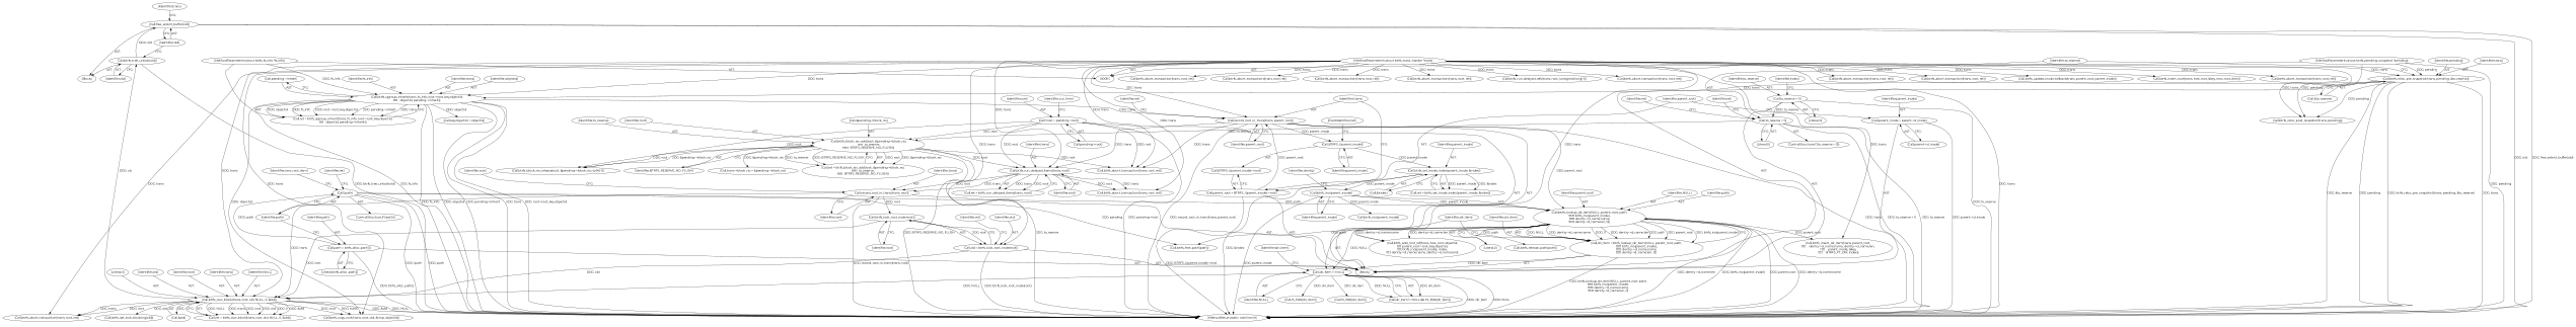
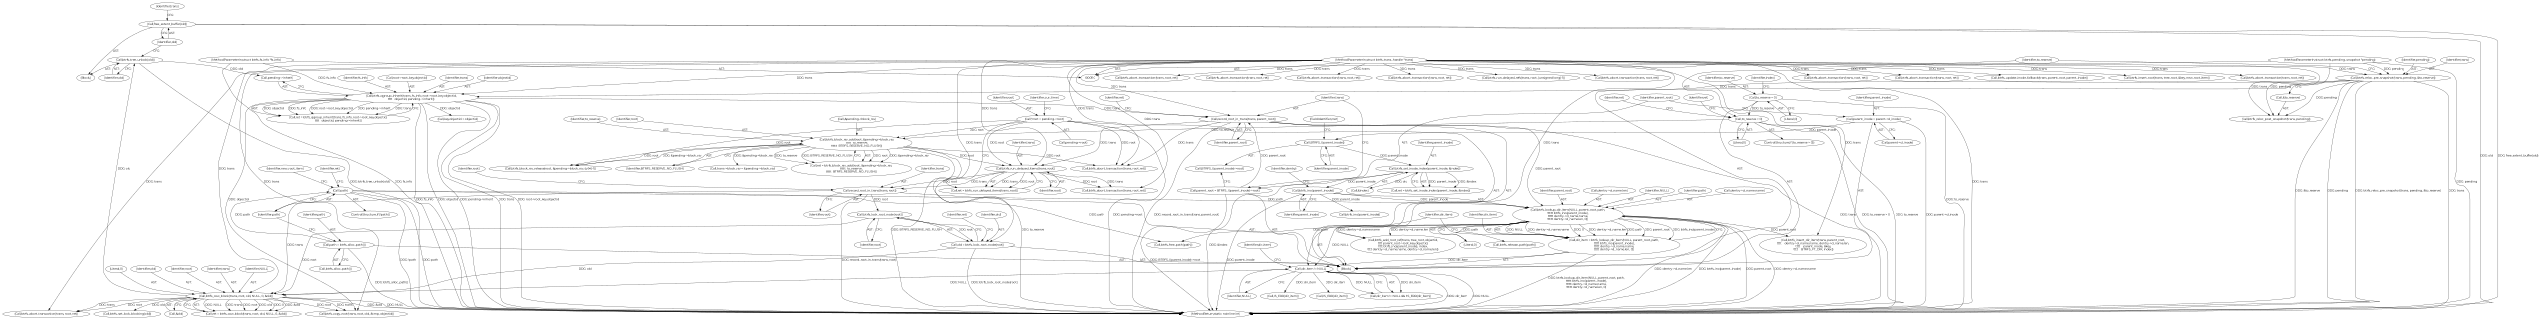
  digraph {
    fontname=Montserrat
    node [fontname=Montserrat]
    edge [fontname=Montserrat]
    n1 [label="(Call,free_extent_buffer(old))"]
    n2 [label="(Identifier,old)"]
    n3 [label="(Block,)"]
    n4 [label="(MethodReturn,static noinline int)"]
    n5 [label="(Call,btrfs_tree_unlock(old))"]
    n6 [label="(Identifier,old)"]
    n7 [label="(Call,btrfs_cow_block(trans, root, old, NULL, 0, &old))"]
    n8 [label="(Call,btrfs_set_lock_blocking(old))"]
    n9 [label="(Call,btrfs_copy_root(trans, root, old, &tmp, objectid))"]
    n10 [label="(Call,btrfs_abort_transaction(trans, root, ret))"]
    n11 [label="(Call,&old)"]
    n12 [label="(Call,ret = btrfs_cow_block(trans, root, old, NULL, 0, &old))"]
    n13 [label="(Call,record_root_in_trans(trans, root))"]
    n14 [label="(Call,btrfs_lock_root_node(root))"]
    n15 [label="(Identifier,root)"]
    n16 [label="(Block,)"]
    n17 [label="(Call,old = btrfs_lock_root_node(root))"]
    n18 [label="(Identifier,root)"]
    n19 [label="(Call,btrfs_run_delayed_items(trans, root))"]
    n20 [label="(Identifier,root)"]
    n21 [label="(Call,btrfs_abort_transaction(trans, root, ret))"]
    n22 [label="(Call,ret = btrfs_run_delayed_items(trans, root))"]
    n23 [label="(Call,record_root_in_trans(trans, parent_root))"]
    n24 [label="(Call,btrfs_lookup_dir_item(NULL, parent_root, path,\n\t\t\t\t\t btrfs_ino(parent_inode),\n\t\t\t\t\t dentry->d_name.name,\n\t\t\t\t\t dentry->d_name.len, 0))"]
    n25 [label="(Call,btrfs_abort_transaction(trans, root, ret))"]
    n26 [label="(Identifier,parent_root)"]
    n27 [label="(Call,btrfs_add_root_ref(trans, tree_root, objectid,\n\t\t\t\t parent_root->root_key.objectid,\n\t\t\t\t btrfs_ino(parent_inode), index,\n\t\t\t\t dentry->d_name.name, dentry->d_name.len))"]
    n28 [label="(Call,btrfs_insert_dir_item(trans, parent_root,\n\t\t\t\t    dentry->d_name.name, dentry->d_name.len,\n \t\t\t\t    parent_inode, &key,\n \t\t\t\t    BTRFS_FT_DIR, index))"]
    n29 [label="(Call,dir_item != NULL)"]
    n30 [label="(Call,dir_item = btrfs_lookup_dir_item(NULL, parent_root, path,\n\t\t\t\t\t btrfs_ino(parent_inode),\n\t\t\t\t\t dentry->d_name.name,\n\t\t\t\t\t dentry->d_name.len, 0))"]
    n31 [label="(Literal,0)"]
    n32 [label="(Call,btrfs_free_path(path))"]
    n33 [label="(Call,btrfs_release_path(path))"]
    n34 [label="(Call,btrfs_qgroup_inherit(trans, fs_info, root->root_key.objectid,\n\t\t\t\t   objectid, pending->inherit))"]
    n35 [label="(Call,key.objectid = objectid)"]
    n36 [label="(Call,pending->inherit)"]
    n37 [label="(Call,ret = btrfs_qgroup_inherit(trans, fs_info, root->root_key.objectid,\n\t\t\t\t   objectid, pending->inherit))"]
    n38 [label="(Call,btrfs_reloc_pre_snapshot(trans, pending, &to_reserve))"]
    n39 [label="(Call,btrfs_reloc_post_snapshot(trans, pending))"]
    n40 [label="(Call,&to_reserve)"]
    n41 [label="(MethodParameterIn,struct btrfs_trans_handle *trans)"]
    n42 [label="(Call,btrfs_abort_transaction(trans, root, ret))"]
    n43 [label="(Call,btrfs_abort_transaction(trans, root, ret))"]
    n44 [label="(Call,btrfs_update_inode_fallback(trans, parent_root, parent_inode))"]
    n45 [label="(Call,btrfs_insert_root(trans, tree_root, &key, new_root_item))"]
    n46 [label="(Call,btrfs_abort_transaction(trans, root, ret))"]
    n47 [label="(Call,btrfs_abort_transaction(trans, root, ret))"]
    n48 [label="(Call,btrfs_abort_transaction(trans, root, ret))"]
    n49 [label="(Call,btrfs_abort_transaction(trans, root, ret))"]
    n50 [label="(Call,btrfs_abort_transaction(trans, root, ret))"]
    n51 [label="(Call,btrfs_run_delayed_refs(trans, root, (unsigned long)-1))"]
    n52 [label="(Call,btrfs_abort_transaction(trans, root, ret))"]
    1000110
    n54 [label="(MethodParameterIn,struct btrfs_pending_snapshot *pending)"]
    n55 [label="(MethodParameterIn,struct btrfs_fs_info *fs_info)"]
    n56 [label="(Call,parent_root = BTRFS_I(parent_inode)->root)"]
    n57 [label="(Call,BTRFS_I(parent_inode)->root)"]
    n58 [label="(Call,*root = pending->root)"]
    n59 [label="(Call,btrfs_block_rsv_add(root, &pending->block_rsv,\n\t\t\t\t\t  to_reserve,\n\t\t\t\t\t  BTRFS_RESERVE_NO_FLUSH))"]
    n60 [label="(Call,btrfs_block_rsv_release(root, &pending->block_rsv, (u64)-1))"]
    n61 [label="(Call,pending->root)"]
    n62 [label="(Identifier,BTRFS_RESERVE_NO_FLUSH)"]
    n63 [label="(Call,trans->block_rsv = &pending->block_rsv)"]
    n64 [label="(Call,ret = btrfs_block_rsv_add(root, &pending->block_rsv,\n\t\t\t\t\t  to_reserve,\n\t\t\t\t\t  BTRFS_RESERVE_NO_FLUSH))"]
    n65 [label="(Call,to_reserve > 0)"]
    n66 [label="(Literal,0)"]
    n67 [label="(ControlStructure,if (to_reserve > 0))"]
    n68 [label="(Call,to_reserve = 0)"]
    n69 [label="(Literal,0)"]
    n70 [label="(Call,dir_item != NULL && !IS_ERR(dir_item))"]
    n71 [label="(Identifier,NULL)"]
    n72 [label="(Call,IS_ERR(dir_item))"]
    n73 [label="(Call,IS_ERR(dir_item))"]
    n74 [label="(Call,!path)"]
    n75 [label="(Identifier,path)"]
    n76 [label="(ControlStructure,if (!path))"]
    n77 [label="(Call,path = btrfs_alloc_path())"]
-   n78 [label="(Literal,btrfs_alloc_path())"]
+   n78 [label="(Call,btrfs_alloc_path())"]
    n79 [label="(Call,btrfs_ino(parent_inode))"]
    n80 [label="(Call,btrfs_ino(parent_inode))"]
    n81 [label="(Identifier,parent_inode)"]
    n82 [label="(Call,btrfs_set_inode_index(parent_inode, &index))"]
    n83 [label="(Call,&index)"]
    n84 [label="(Call,ret = btrfs_set_inode_index(parent_inode, &index))"]
    n85 [label="(Call,BTRFS_I(parent_inode))"]
    n86 [label="(Identifier,parent_inode)"]
    n87 [label="(Call,parent_inode = parent->d_inode)"]
    n88 [label="(Call,parent->d_inode)"]
    n89 [label="(Identifier,trans)"]
    n90 [label="(Identifier,NULL)"]
+   n91 [label="(Call,dentry->d_name.len)"]
    n92 [label="(Identifier,parent_inode)"]
    n93 [label="(Identifier,ret)"]
    n94 [label="(Identifier,NULL)"]
    n95 [label="(Identifier,dentry)"]
    n96 [label="(Identifier,path)"]
    n97 [label="(Identifier,to_reserve)"]
    n98 [label="(Identifier,cur_time)"]
    n99 [label="(Identifier,ret)"]
    n100 [label="(Identifier,ret)"]
+   n101 [label="(Call,dentry->d_name.name)"]
    n102 [label="(Identifier,dir_item)"]
    n103 [label="(Identifier,dir_item)"]
    n104 [label="(Identifier,trans)"]
    n105 [label="(Identifier,ret)"]
    n106 [label="(Identifier,parent_root)"]
    n107 [label="(Identifier,parent_root)"]
    n108 [label="(Literal,0)"]
    n109 [label="(Identifier,ret)"]
    n110 [label="(Identifier,trans)"]
    n111 [label="(Identifier,path)"]
    n112 [label="(Identifier,parent_inode)"]
    n113 [label="(Identifier,objectid)"]
    n114 [label="(Identifier,trans)"]
    n115 [label="(Identifier,index)"]
    n116 [label="(Identifier,fs_info)"]
    n117 [label="(Identifier,to_reserve)"]
    n118 [label="(Identifier,pending)"]
    n119 [label="(Identifier,dir_item)"]
+   n120 [label="(Call,root->root_key.objectid)"]
    n121 [label="(Identifier,root)"]
    n122 [label="(Identifier,root)"]
    n123 [label="(Identifier,old)"]
    n124 [label="(Identifier,root)"]
    n125 [label="(Identifier,root)"]
    n126 [label="(Call,&pending->block_rsv)"]
    n127 [label="(Identifier,to_reserve)"]
    n128 [label="(Identifier,new_root_item)"]
    n129 [label="(Identifier,old)"]
    n130 [label="(Identifier,trans)"]
    n131 [label="(Identifier,trans)"]
    n132 [label="(Identifier,trans)"]
    n133 [label="(FieldIdentifier,root)"]
    n1 -> n2 [label="CFG: "]
    n1 -> n3 [label="AST: "]
    n1 -> n4 [label="DDG: old"]
    n1 -> n4 [label="DDG: free_extent_buffer(old)"]
    n2 -> n1 [label="AST: "]
    n2 -> n5 [label="CFG: "]
-   n5 -> n1 [label="DDG: old"]
+   n5 -> n36 [label="DDG: old"]
    n5 -> n3 [label="AST: "]
    n5 -> n4 [label="DDG: btrfs_tree_unlock(old)"]
    n5 -> n6 [label="CFG: "]
    n6 -> n5 [label="AST: "]
    n7 -> n4 [label="DDG: &old"]
    n7 -> n4 [label="DDG: NULL"]
    n7 -> n5 [label="DDG: old"]
    n7 -> n8 [label="DDG: old"]
    n7 -> n9 [label="DDG: trans"]
    n7 -> n9 [label="DDG: root"]
    n7 -> n10 [label="DDG: trans"]
    n7 -> n10 [label="DDG: root"]
-   n7 -> n11 [label="DDG: "]
+   n7 -> n11 [label="CFG: "]
    n7 -> n12 [label="AST: "]
    n7 -> n12 [label="DDG: NULL"]
    n7 -> n12 [label="DDG: trans"]
    n7 -> n12 [label="DDG: root"]
    n7 -> n12 [label="DDG: old"]
    n7 -> n12 [label="DDG: 0"]
    n7 -> n12 [label="DDG: &old"]
    n11 -> n7 [label="AST: "]
    n12 -> n7 [label="CFG: "]
    n13 -> n4 [label="DDG: record_root_in_trans(trans, root)"]
    n13 -> n7 [label="DDG: trans"]
    n13 -> n14 [label="DDG: root"]
    n13 -> n15 [label="CFG: "]
    n13 -> n16 [label="AST: "]
    n14 -> n7 [label="DDG: root"]
    n14 -> n17 [label="AST: "]
    n14 -> n17 [label="DDG: root"]
    n14 -> n18 [label="CFG: "]
    n15 -> n13 [label="AST: "]
    n17 -> n4 [label="DDG: btrfs_lock_root_node(root)"]
    n17 -> n7 [label="DDG: old"]
    n17 -> n14 [label="CFG: "]
    n17 -> n16 [label="AST: "]
    n18 -> n14 [label="AST: "]
    n19 -> n13 [label="DDG: trans"]
    n19 -> n13 [label="DDG: root"]
    n19 -> n20 [label="CFG: "]
    n19 -> n21 [label="DDG: trans"]
    n19 -> n21 [label="DDG: root"]
    n19 -> n22 [label="AST: "]
    n19 -> n22 [label="DDG: trans"]
    n19 -> n22 [label="DDG: root"]
    n20 -> n19 [label="AST: "]
    n22 -> n19 [label="CFG: "]
    n23 -> n4 [label="DDG: trans"]
    n23 -> n4 [label="DDG: record_root_in_trans(trans, parent_root)"]
    n23 -> n16 [label="AST: "]
    n23 -> n19 [label="DDG: trans"]
    n23 -> n24 [label="DDG: parent_root"]
    n23 -> n25 [label="DDG: trans"]
    n23 -> n26 [label="CFG: "]
    n24 -> n4 [label="DDG: dentry->d_name.len"]
    n24 -> n4 [label="DDG: btrfs_ino(parent_inode)"]
    n24 -> n4 [label="DDG: parent_root"]
    n24 -> n4 [label="DDG: dentry->d_name.name"]
    n24 -> n27 [label="DDG: dentry->d_name.name"]
    n24 -> n27 [label="DDG: dentry->d_name.len"]
    n24 -> n28 [label="DDG: parent_root"]
    n24 -> n29 [label="DDG: NULL"]
    n24 -> n30 [label="AST: "]
    n24 -> n30 [label="DDG: NULL"]
    n24 -> n30 [label="DDG: dentry->d_name.name"]
    n24 -> n30 [label="DDG: 0"]
    n24 -> n30 [label="DDG: dentry->d_name.len"]
    n24 -> n30 [label="DDG: path"]
    n24 -> n30 [label="DDG: parent_root"]
    n24 -> n30 [label="DDG: btrfs_ino(parent_inode)"]
    n24 -> n31 [label="CFG: "]
    n24 -> n32 [label="DDG: path"]
    n24 -> n33 [label="DDG: path"]
    n26 -> n23 [label="AST: "]
    n29 -> n4 [label="DDG: NULL"]
    n29 -> n4 [label="DDG: dir_item"]
    n29 -> n7 [label="DDG: NULL"]
    n29 -> n70 [label="AST: "]
    n29 -> n70 [label="DDG: dir_item"]
    n29 -> n70 [label="DDG: NULL"]
    n29 -> n71 [label="CFG: "]
    n29 -> n72 [label="DDG: dir_item"]
    n29 -> n73 [label="DDG: dir_item"]
    n30 -> n4 [label="DDG: btrfs_lookup_dir_item(NULL, parent_root, path,\n\t\t\t\t\t btrfs_ino(parent_inode),\n\t\t\t\t\t dentry->d_name.name,\n\t\t\t\t\t dentry->d_name.len, 0)"]
    n30 -> n16 [label="AST: "]
    n30 -> n24 [label="CFG: "]
    n30 -> n29 [label="DDG: dir_item"]
    n31 -> n24 [label="AST: "]
    n34 -> n4 [label="DDG: trans"]
    n34 -> n4 [label="DDG: root->root_key.objectid"]
    n34 -> n4 [label="DDG: fs_info"]
    n34 -> n4 [label="DDG: objectid"]
    n34 -> n4 [label="DDG: pending->inherit"]
    n34 -> n9 [label="DDG: objectid"]
    n34 -> n23 [label="DDG: trans"]
    n34 -> n35 [label="DDG: objectid"]
    n34 -> n36 [label="CFG: "]
    n34 -> n37 [label="AST: "]
    n34 -> n37 [label="DDG: objectid"]
    n34 -> n37 [label="DDG: fs_info"]
    n34 -> n37 [label="DDG: root->root_key.objectid"]
    n34 -> n37 [label="DDG: pending->inherit"]
    n34 -> n37 [label="DDG: trans"]
    n36 -> n34 [label="AST: "]
    n37 -> n34 [label="CFG: "]
    n38 -> n4 [label="DDG: trans"]
    n38 -> n4 [label="DDG: &to_reserve"]
    n38 -> n4 [label="DDG: pending"]
    n38 -> n4 [label="DDG: btrfs_reloc_pre_snapshot(trans, pending, &to_reserve)"]
    n38 -> n16 [label="AST: "]
    n38 -> n34 [label="DDG: trans"]
    n38 -> n39 [label="DDG: pending"]
    n38 -> n40 [label="CFG: "]
-   n40 -> n38 [label="AST: "]
+   n40 -> n39 [label="AST: "]
    n41 -> n4 [label="DDG: trans"]
    n41 -> n7 [label="DDG: trans"]
    n41 -> n9 [label="DDG: trans"]
    n41 -> n10 [label="DDG: trans"]
    n41 -> n17 [label="DDG: trans"]
    n41 -> n19 [label="DDG: trans"]
    n41 -> n21 [label="DDG: trans"]
    n41 -> n23 [label="DDG: trans"]
    n41 -> n25 [label="DDG: trans"]
    n41 -> n27 [label="DDG: trans"]
    n41 -> n28 [label="DDG: trans"]
    n41 -> n34 [label="DDG: trans"]
    n41 -> n38 [label="DDG: trans"]
    n41 -> n39 [label="DDG: trans"]
    n41 -> n42 [label="DDG: trans"]
    n41 -> n43 [label="DDG: trans"]
    n41 -> n44 [label="DDG: trans"]
    n41 -> n45 [label="DDG: trans"]
    n41 -> n46 [label="DDG: trans"]
    n41 -> n47 [label="DDG: trans"]
    n41 -> n48 [label="DDG: trans"]
    n41 -> n49 [label="DDG: trans"]
    n41 -> n50 [label="DDG: trans"]
    n41 -> n51 [label="DDG: trans"]
    n41 -> n52 [label="DDG: trans"]
    n41 -> 1000110 [label="AST: "]
    n54 -> n4 [label="DDG: pending"]
    n54 -> n38 [label="DDG: pending"]
    n54 -> n39 [label="DDG: pending"]
    n54 -> 1000110 [label="AST: "]
    n55 -> n4 [label="DDG: fs_info"]
    n55 -> n34 [label="DDG: fs_info"]
    n55 -> 1000110 [label="AST: "]
    n56 -> n4 [label="DDG: BTRFS_I(parent_inode)->root"]
    n56 -> n16 [label="AST: "]
    n56 -> n23 [label="DDG: parent_root"]
    n56 -> n57 [label="CFG: "]
-   n57 -> n56 [label="AST: "]
    n58 -> n4 [label="DDG: pending->root"]
    n58 -> n16 [label="AST: "]
    n58 -> n19 [label="DDG: root"]
    n58 -> n25 [label="DDG: root"]
    n58 -> n59 [label="DDG: root"]
    n58 -> n60 [label="DDG: root"]
-   n58 -> n61 [label="CFG: "]
+   n58 -> n22 [label="CFG: "]
    n59 -> n4 [label="DDG: to_reserve"]
    n59 -> n4 [label="DDG: BTRFS_RESERVE_NO_FLUSH"]
    n59 -> n19 [label="DDG: root"]
    n59 -> n25 [label="DDG: root"]
    n59 -> n60 [label="DDG: root"]
    n59 -> n60 [label="DDG: &pending->block_rsv"]
    n59 -> n62 [label="CFG: "]
    n59 -> n63 [label="DDG: &pending->block_rsv"]
    n59 -> n64 [label="AST: "]
    n59 -> n64 [label="DDG: root"]
    n59 -> n64 [label="DDG: &pending->block_rsv"]
    n59 -> n64 [label="DDG: to_reserve"]
    n59 -> n64 [label="DDG: BTRFS_RESERVE_NO_FLUSH"]
    n61 -> n58 [label="AST: "]
    n62 -> n59 [label="AST: "]
    n64 -> n59 [label="CFG: "]
    n65 -> n4 [label="DDG: to_reserve"]
    n65 -> n4 [label="DDG: to_reserve > 0"]
    n65 -> n59 [label="DDG: to_reserve"]
    n65 -> n66 [label="CFG: "]
    n65 -> n67 [label="AST: "]
    n66 -> n65 [label="AST: "]
    n68 -> n4 [label="DDG: to_reserve"]
    n68 -> n16 [label="AST: "]
    n68 -> n65 [label="DDG: to_reserve"]
    n68 -> n69 [label="CFG: "]
    n69 -> n68 [label="AST: "]
    n70 -> n29 [label="CFG: "]
    n71 -> n29 [label="AST: "]
    n74 -> n4 [label="DDG: path"]
    n74 -> n4 [label="DDG: !path"]
    n74 -> n24 [label="DDG: path"]
-   n74 -> n32 [label="DDG: pending"]
+   n74 -> n32 [label="DDG: path"]
    n74 -> n75 [label="CFG: "]
    n74 -> n76 [label="AST: "]
    n75 -> n74 [label="AST: "]
    n75 -> n77 [label="CFG: "]
    n77 -> n4 [label="DDG: btrfs_alloc_path()"]
    n77 -> n16 [label="AST: "]
    n77 -> n74 [label="DDG: path"]
    n77 -> n78 [label="CFG: "]
    n78 -> n77 [label="AST: "]
    n79 -> n4 [label="DDG: parent_inode"]
    n79 -> n24 [label="AST: "]
    n79 -> n24 [label="DDG: parent_inode"]
    n79 -> n80 [label="DDG: parent_inode"]
    n79 -> n81 [label="CFG: "]
    n81 -> n79 [label="AST: "]
    n82 -> n4 [label="DDG: &index"]
    n82 -> n79 [label="DDG: parent_inode"]
-   n82 -> n83 [label="CFG: "]
+   n82 -> n83 [label="DDG: old"]
    n82 -> n84 [label="AST: "]
    n82 -> n84 [label="DDG: parent_inode"]
    n82 -> n84 [label="DDG: &index"]
    n83 -> n82 [label="AST: "]
    n84 -> n82 [label="CFG: "]
    n85 -> n57 [label="AST: "]
    n85 -> n82 [label="DDG: parent_inode"]
    n85 -> n86 [label="CFG: "]
    n86 -> n85 [label="AST: "]
    n87 -> n4 [label="DDG: parent->d_inode"]
    n87 -> n16 [label="AST: "]
-   n23 -> n85 [label="DDG: parent_inode"]
+   n87 -> n85 [label="DDG: parent_inode"]
    n87 -> n88 [label="CFG: "]
    n88 -> n87 [label="AST: "]
    n89 -> n7 [label="AST: "]
    n90 -> n7 [label="AST: "]
+   n91 -> n24 [label="AST: "]
    n92 -> n87 [label="AST: "]
    n93 -> n23 [label="CFG: "]
    n94 -> n24 [label="AST: "]
    n95 -> n79 [label="CFG: "]
    n96 -> n24 [label="AST: "]
    n97 -> n38 [label="CFG: "]
    n97 -> n65 [label="AST: "]
    n98 -> n58 [label="CFG: "]
    n99 -> n17 [label="CFG: "]
    n100 -> n74 [label="CFG: "]
+   n101 -> n24 [label="AST: "]
    n102 -> n29 [label="AST: "]
    n102 -> n30 [label="CFG: "]
    n103 -> n29 [label="CFG: "]
    n104 -> n13 [label="AST: "]
    n105 -> n65 [label="CFG: "]
    n106 -> n24 [label="AST: "]
    n107 -> n56 [label="AST: "]
    n107 -> n87 [label="CFG: "]
    n108 -> n7 [label="AST: "]
    n109 -> n65 [label="CFG: "]
    n110 -> n23 [label="AST: "]
    n110 -> n56 [label="CFG: "]
    n111 -> n77 [label="AST: "]
    n112 -> n82 [label="AST: "]
    n113 -> n34 [label="AST: "]
    n114 -> n1 [label="CFG: "]
    n115 -> n68 [label="CFG: "]
    n116 -> n34 [label="AST: "]
    n117 -> n59 [label="AST: "]
    n118 -> n38 [label="AST: "]
    n119 -> n30 [label="AST: "]
+   n120 -> n34 [label="AST: "]
    n121 -> n59 [label="AST: "]
    n122 -> n13 [label="CFG: "]
    n123 -> n7 [label="AST: "]
    n124 -> n58 [label="AST: "]
    n125 -> n7 [label="AST: "]
    n126 -> n59 [label="AST: "]
    n127 -> n68 [label="AST: "]
    n128 -> n74 [label="CFG: "]
    n129 -> n17 [label="AST: "]
    n130 -> n19 [label="AST: "]
    n131 -> n34 [label="AST: "]
    n132 -> n38 [label="AST: "]
    n133 -> n85 [label="CFG: "]
  }
